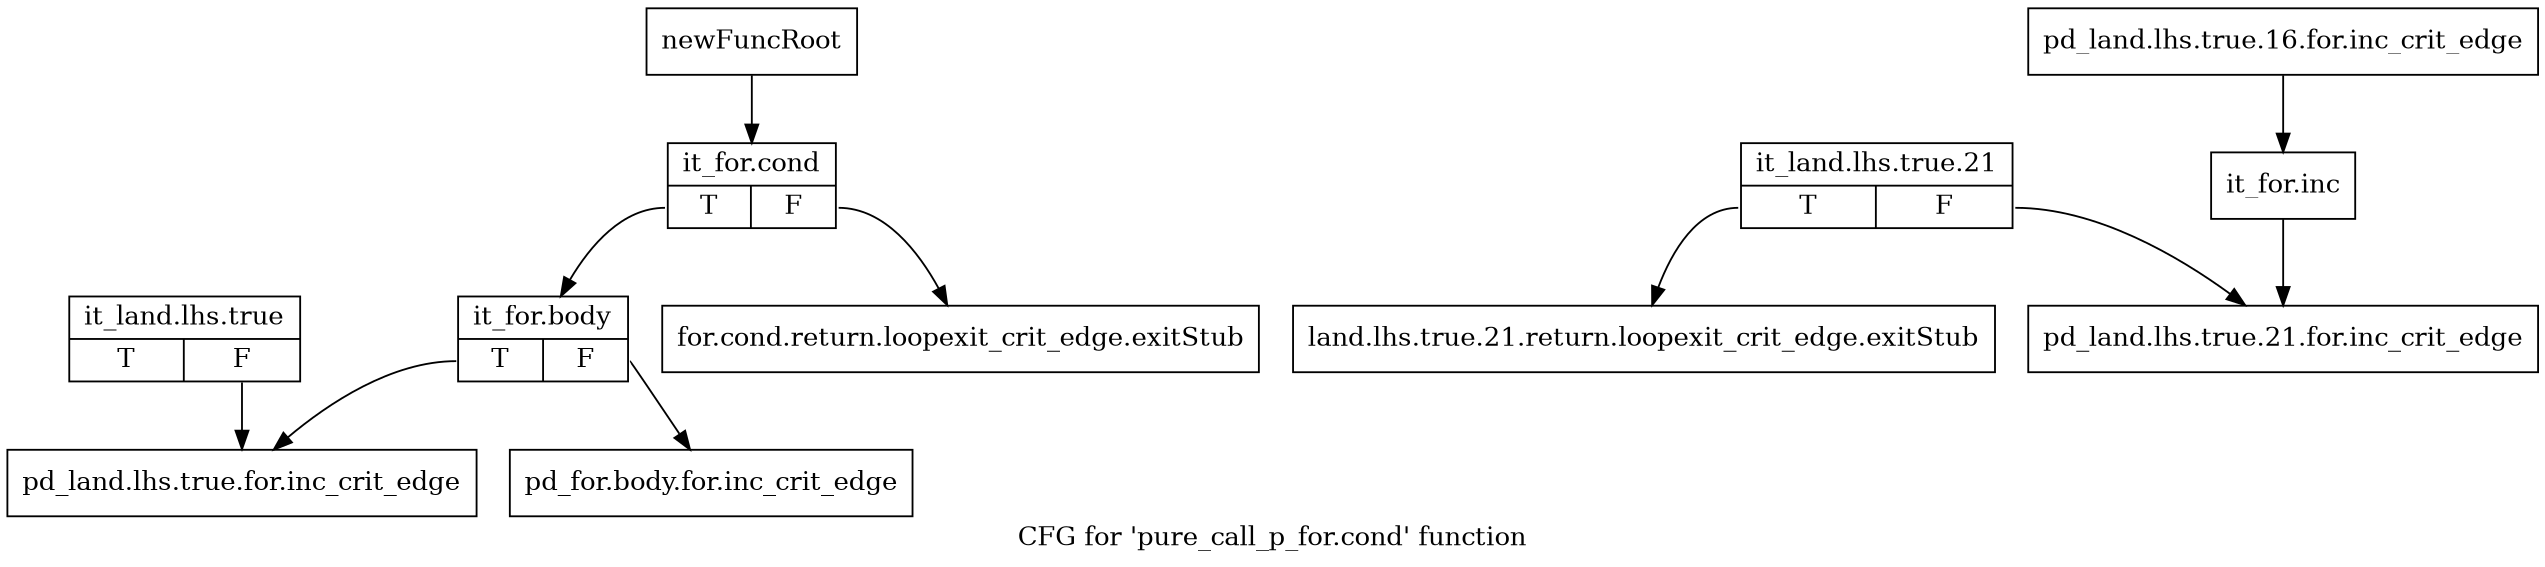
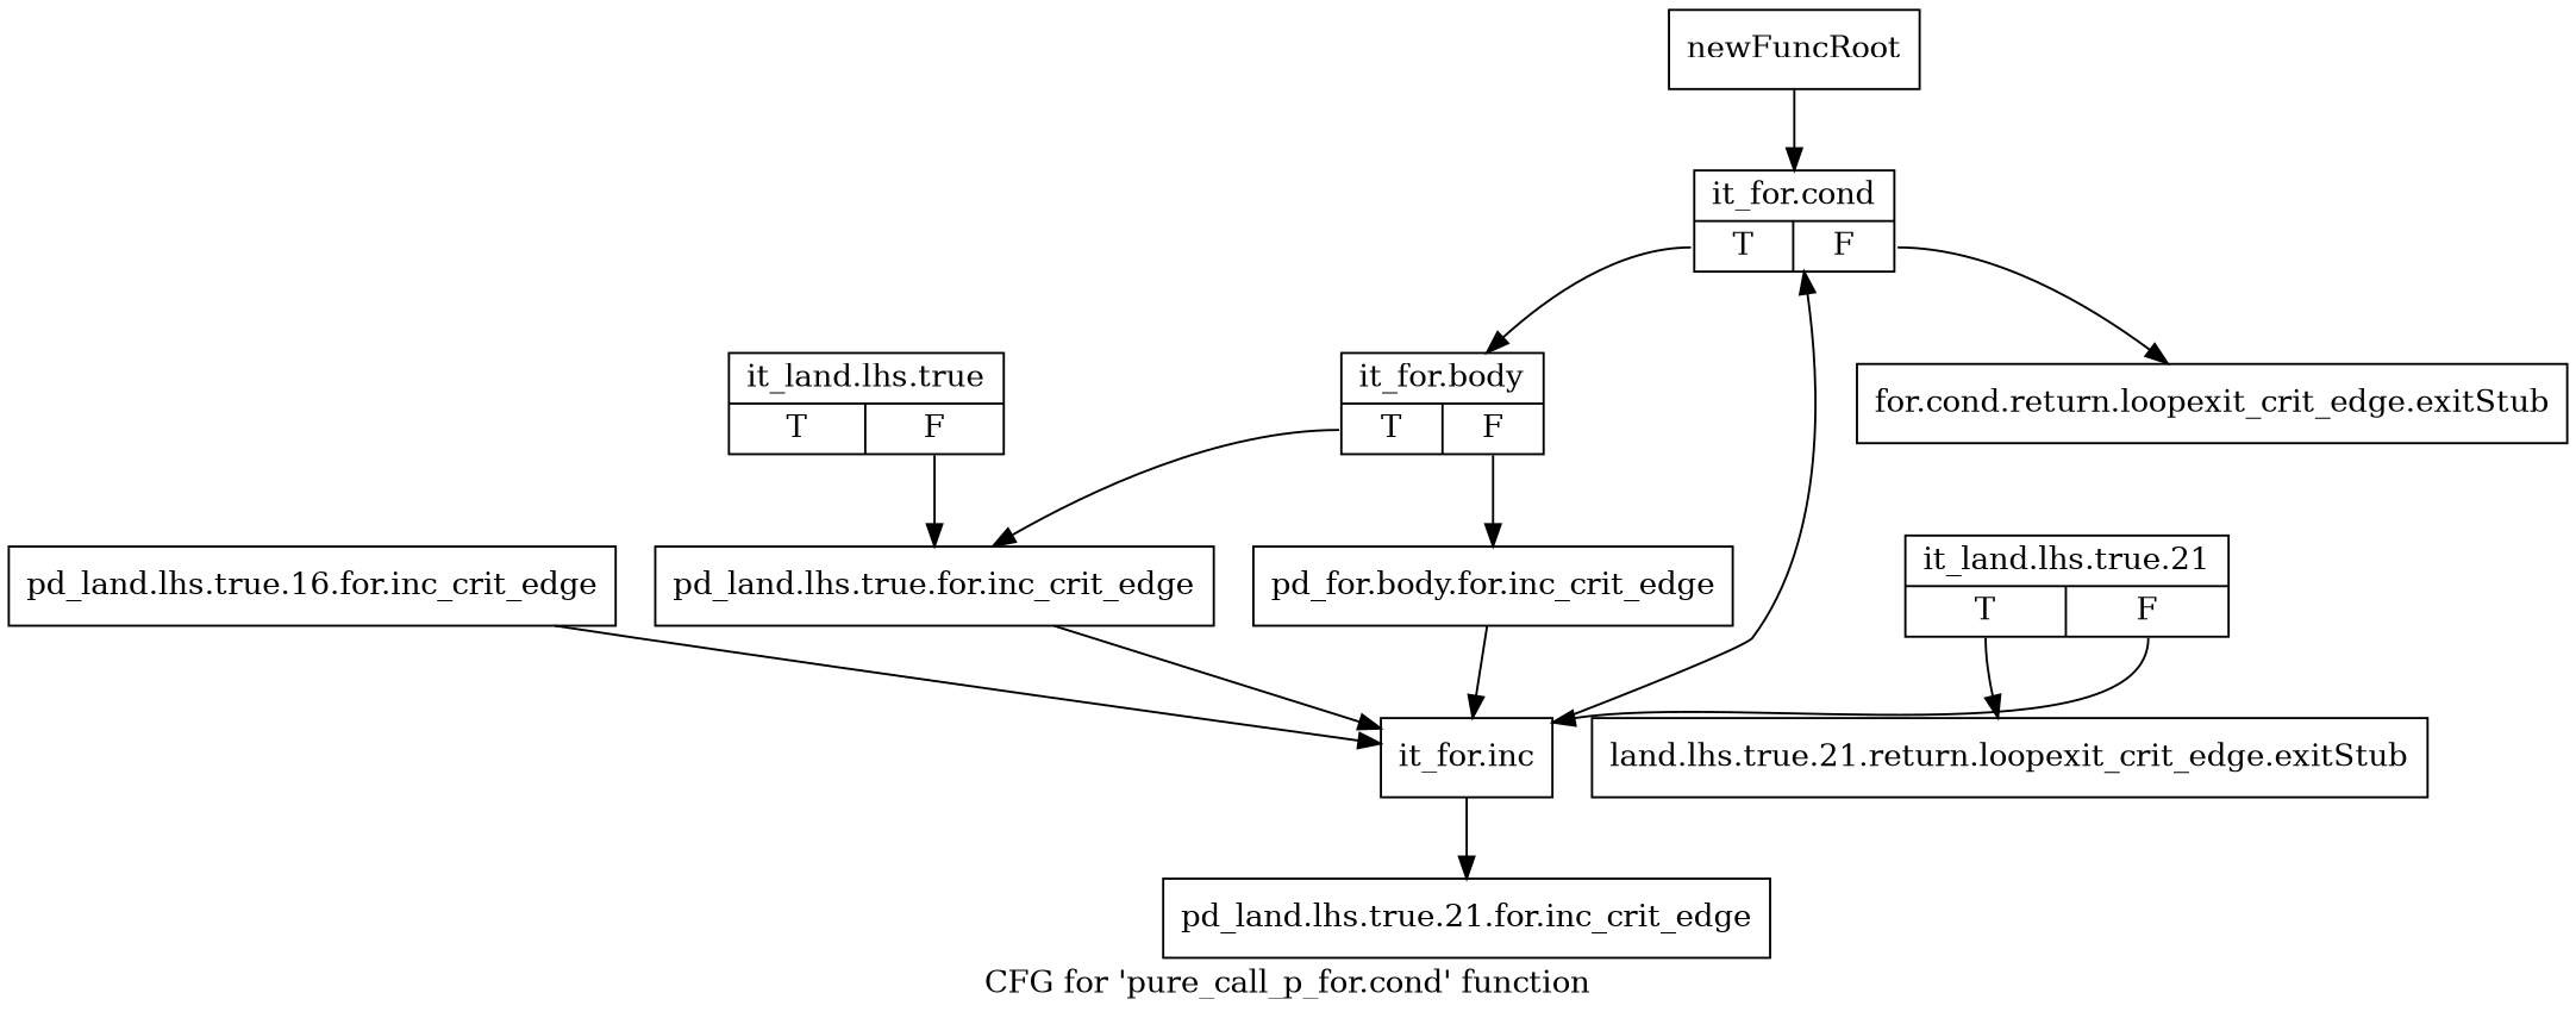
  digraph {
    label="CFG for 'pure_call_p_for.cond' function"
    node [shape=record]
    n1 [label="{newFuncRoot}"]
    n2 [label="{it_for.cond|{<s0>T|<s1>F}}"]
    n3 [label="{for.cond.return.loopexit_crit_edge.exitStub}"]
    n4 [label="{it_for.body|{<s0>T|<s1>F}}"]
    n5 [label="{pd_for.body.for.inc_crit_edge}"]
    n6 [label="{pd_land.lhs.true.for.inc_crit_edge}"]
    n7 [label="{land.lhs.true.21.return.loopexit_crit_edge.exitStub}"]
    n8 [label="{it_land.lhs.true|{<s0>T|<s1>F}}"]
    n9 [label="{it_for.inc}"]
    n10 [label="{pd_land.lhs.true.21.for.inc_crit_edge}"]
    n11 [label="{it_land.lhs.true.21|{<s0>T|<s1>F}}"]
    n12 [label="{pd_land.lhs.true.16.for.inc_crit_edge}"]
    n1 -> n2
    n2 -> n3 [tailport=s1]
    n2 -> n4 [tailport=s0]
    n4 -> n5 [tailport=s1]
    n4 -> n6 [tailport=s0]
+   n5 -> n9
+   n6 -> n9
    n8 -> n6 [tailport=s1]
+   n9 -> n2
    n9 -> n10
    n11 -> n7 [tailport=s0]
-   n11 -> n10 [tailport=s1]
+   n11 -> n9 [tailport=s1]
    n12 -> n9
  }
